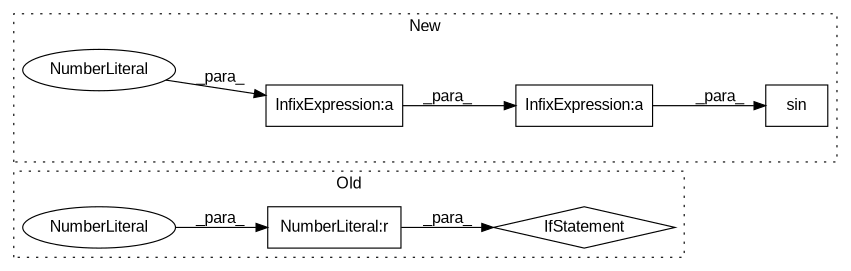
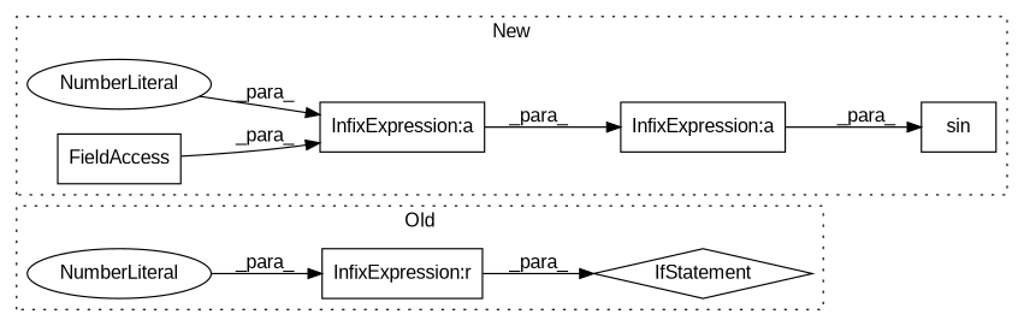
  digraph {
    fontname="Liberation Sans"
    rankdir=LR
    node [a=27 fontname="Liberation Sans" l=3 shape=box]
    edge [fontname="Liberation Sans"]
    n1 [a=25 l="4,2" label=IfStatement s="6362,6387" shape=diamond]
-   n2 [label="NumberLiteral:r" s=6383]
+   n2 [label="InfixExpression:r" s=6383]
    n3 [a=34 l=1 label=NumberLiteral s=6386 shape=ellipse]
    n4 [a=32 l="4,1" label=sin s="4987,4996"]
    n5 [label="InfixExpression:a" s=4881]
    n6 [label="InfixExpression:a" s=4888]
    n7 [a=34 label=NumberLiteral s=4884 shape=ellipse]
+   n8 [a=22 l=7 label=FieldAccess s=4874]
    subgraph cluster_1 {
      label=Old
      style=dotted
      n1
      n2
      n3
    }
    subgraph cluster_2 {
      label=New
      style=dotted
      n4
      n5
      n6
      n7
+     n8
    }
    n2 -> n1 [label=_para_]
    n3 -> n2 [label=_para_]
    n5 -> n6 [label=_para_]
    n6 -> n4 [label=_para_]
    n7 -> n5 [label=_para_]
+   n8 -> n5 [label=_para_]
  }
